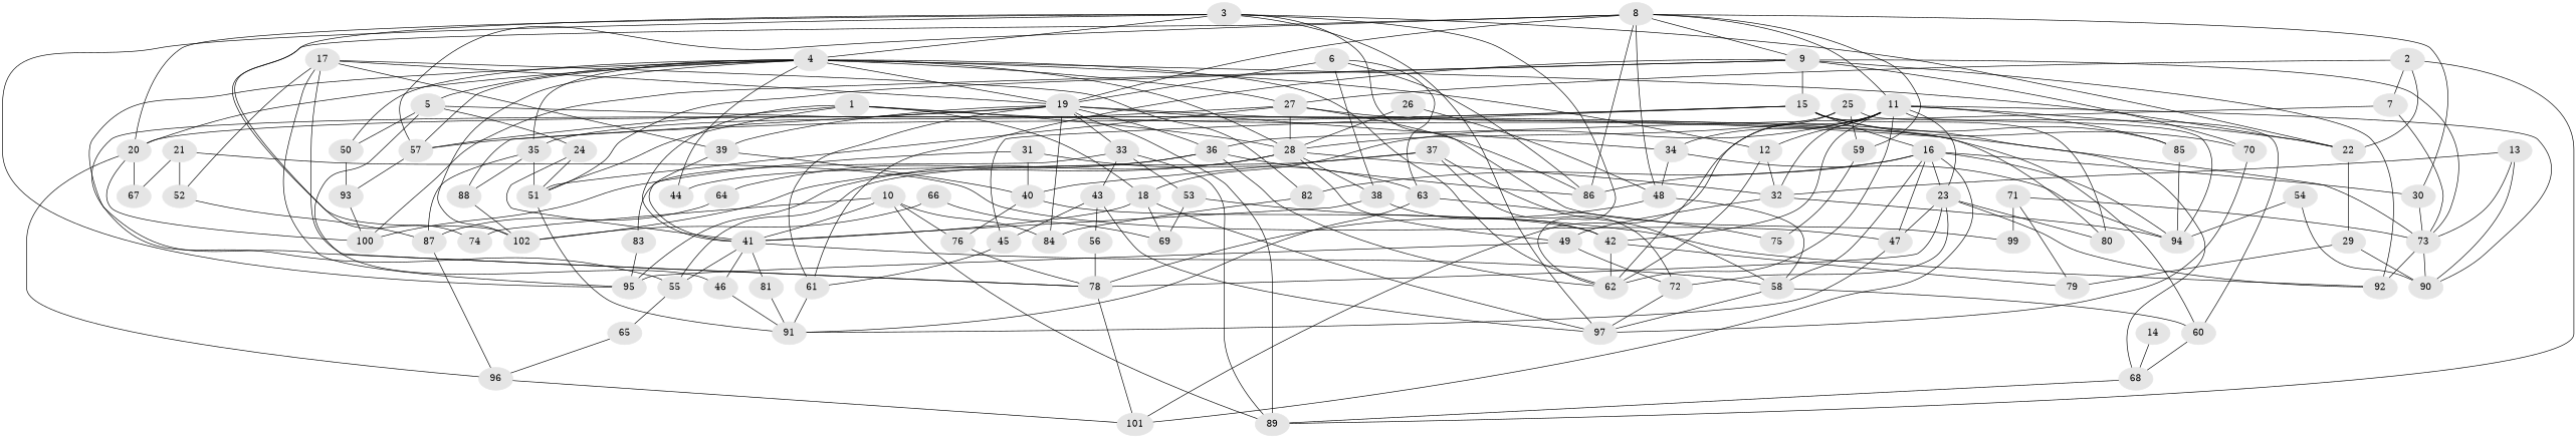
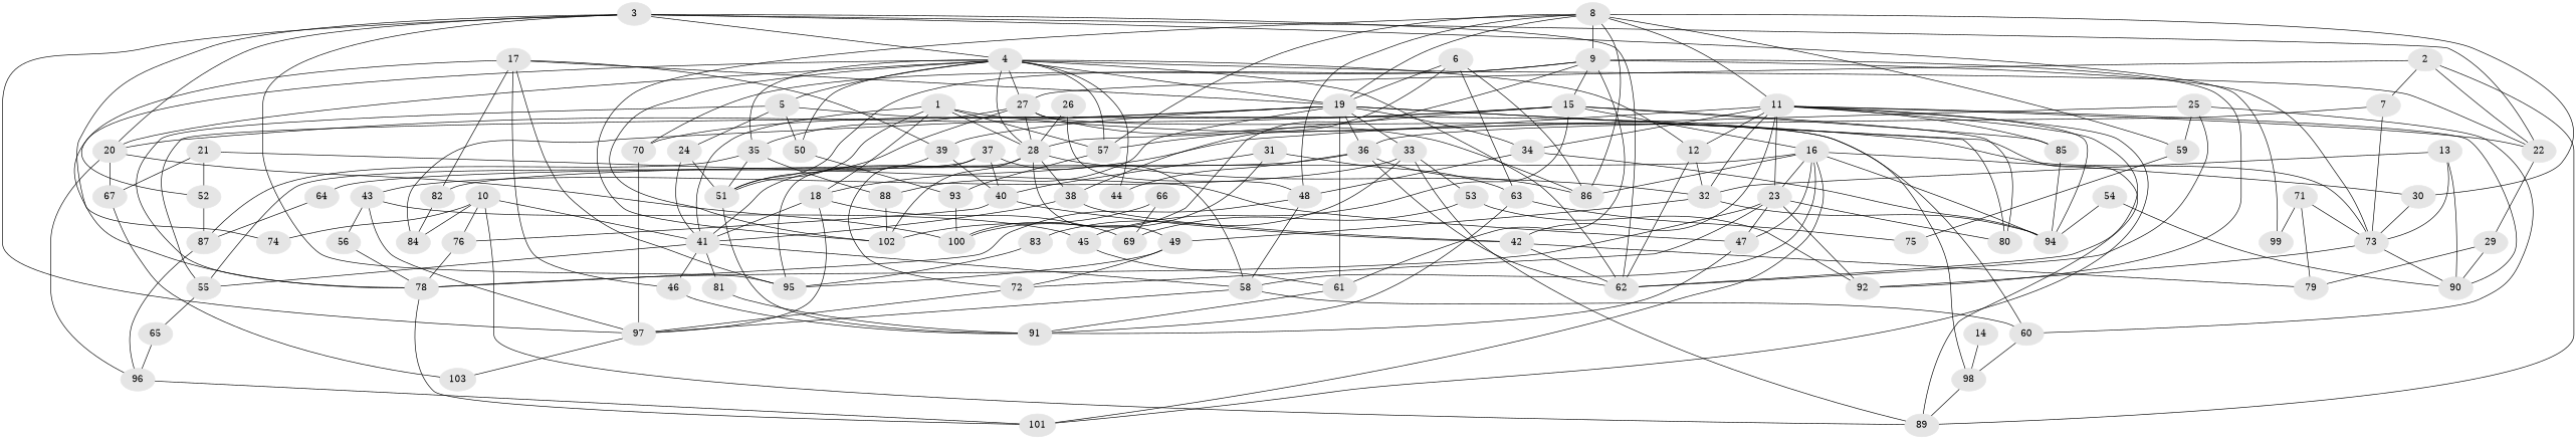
  graph {
    node [color=gray90 style=filled]
    edge [weight=1.0]
    1
    18
    28
    41
    51
    57
    73
    97
    69
    95
    102
    38
    32
    49
    58
    46
    55
    81
    91
    93
    92
    90
    2
    7
    22
    27
    89
    36
    29
    35
    86
-   68
+   68 [label=98]
    3
    4
    20
    62
    74
    99
    5
    12
    19
    44
    50
    78
    100
    67
    96
+   103
    24
    60
    61
    84
    34
    80
    39
    33
    88
    87
    101
    6
    63
    42
    75
    64
    8
    9
    11
    30
    48
    59
    15
    70
    23
    85
    94
    16
    45
    10
    76
    47
    72
    79
    13
    14
    82
    17
    52
    40
    43
    53
    83
    65
    21
    25
    26
    31
    56
    37
    54
    66
    71
    1 -- 18
    1 -- 28
    1 -- 41
    1 -- 51
    1 -- 57
    1 -- 73
    18 -- 41
    18 -- 97
    18 -- 69
    28 -- 95
    28 -- 102
    28 -- 38
    28 -- 32
    28 -- 49
    41 -- 58
    41 -- 46
    41 -- 55
    41 -- 81
    51 -- 91
    57 -- 93
    73 -- 92
    73 -- 90
+   97 -- 103
    38 -- 41
    38 -- 42
    32 -- 49
    32 -- 94
    49 -- 95
    49 -- 72
    58 -- 97
    58 -- 60
    46 -- 91
    55 -- 65
    81 -- 91
    93 -- 100
    2 -- 7
    2 -- 22
    2 -- 27
    2 -- 89
    7 -- 73
    7 -- 36
    22 -- 29
    27 -- 28
    27 -- 51
    27 -- 35
    27 -- 86
    27 -- 68
    36 -- 86
    36 -- 62
    36 -- 44
    36 -- 64
    29 -- 90
    29 -- 79
    35 -- 51
    35 -- 88
    35 -- 87
    68 -- 89
    3 -- 97
    3 -- 95
    3 -- 22
    3 -- 4
    3 -- 20
    3 -- 62
    3 -- 74
    3 -- 99
    4 -- 28
    4 -- 57
    4 -- 102
    4 -- 22
    4 -- 27
    4 -- 35
    4 -- 20
    4 -- 62 [weight=2.0]
    4 -- 5
    4 -- 12
    4 -- 19
    4 -- 44
    4 -- 50
    4 -- 78
    20 -- 100
    20 -- 67
    20 -- 96
    5 -- 50
    5 -- 78
    5 -- 24
    5 -- 60
    12 -- 32
    12 -- 62
    19 -- 55
    19 -- 89
    19 -- 36
    19 -- 61
    19 -- 84 [weight=2.0]
    19 -- 34
    19 -- 80
    19 -- 39
    19 -- 33
    19 -- 88
    50 -- 93
    78 -- 101
+   67 -- 103
    96 -- 101
    24 -- 41
    24 -- 51
    60 -- 68
    61 -- 91
    34 -- 48
    34 -- 94
    39 -- 41
    39 -- 40
    33 -- 89
    33 -- 43
    33 -- 53
    33 -- 83
    88 -- 102
    87 -- 96
    6 -- 38
    6 -- 86
    6 -- 19
    6 -- 63
    63 -- 91
    63 -- 75
    42 -- 62
    42 -- 79
    64 -- 87
    8 -- 57
    8 -- 102
    8 -- 86
    8 -- 19
    8 -- 9
    8 -- 11
    8 -- 30
    8 -- 48
    8 -- 59
    9 -- 51
    9 -- 73
    9 -- 92 [weight=2.0]
    9 -- 100
    9 -- 61
    9 -- 15
    9 -- 70
    11 -- 18
    11 -- 32
    11 -- 90
    11 -- 22
    11 -- 62 [weight=2.0]
    11 -- 12
    11 -- 34
    11 -- 101
    11 -- 42
    11 -- 23 [weight=2.0]
    11 -- 85
    11 -- 94
    30 -- 73
    48 -- 58
    48 -- 78
    59 -- 75
    15 -- 57
    15 -- 20
    15 -- 80
    15 -- 70 [weight=2.0]
    15 -- 85
    15 -- 16
    15 -- 45
    70 -- 97
    23 -- 92
    23 -- 78
    23 -- 80
    23 -- 47
    23 -- 72
    85 -- 94
    16 -- 58
    16 -- 86
    16 -- 101
    16 -- 30
    16 -- 23
    16 -- 94
    16 -- 47
    16 -- 82
    45 -- 61
    10 -- 41
    10 -- 89
    10 -- 74
    10 -- 84
    10 -- 76
    76 -- 78
    47 -- 91
    72 -- 97
    13 -- 73
    13 -- 32
    13 -- 90
    14 -- 68
    82 -- 84
    17 -- 95
    17 -- 46
    17 -- 19
    17 -- 39
    17 -- 82
    17 -- 52
    52 -- 87
    40 -- 42
    40 -- 76
    43 -- 97
    43 -- 45
    43 -- 56
    53 -- 69
    53 -- 92
    83 -- 95
    65 -- 96
    21 -- 67
    21 -- 47
    21 -- 52
    25 -- 28
    25 -- 62
    25 -- 60
    25 -- 59
    26 -- 28
    26 -- 48
    31 -- 100
    31 -- 63
    31 -- 40
    56 -- 78
    37 -- 58
    37 -- 55
    37 -- 72
    37 -- 40
    54 -- 90
    54 -- 94
    66 -- 69
    66 -- 102
    71 -- 73
    71 -- 99
    71 -- 79
  }
